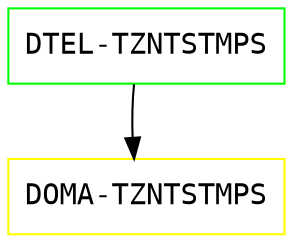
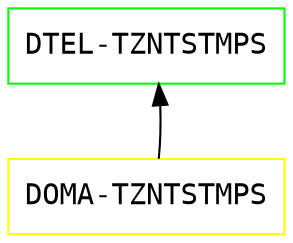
  digraph {
    fontname="DejaVu Sans Mono"
    node [shape=box fontname="DejaVu Sans Mono"]
    "DTEL-TZNTSTMPS" [color=green]
    "DOMA-TZNTSTMPS" [color=yellow]
-   "DTEL-TZNTSTMPS" -> "DOMA-TZNTSTMPS" [fontname="DejaVu Sans Mono"]
+   "DOMA-TZNTSTMPS" -> "DTEL-TZNTSTMPS" [fontname="DejaVu Sans Mono"]
  }
